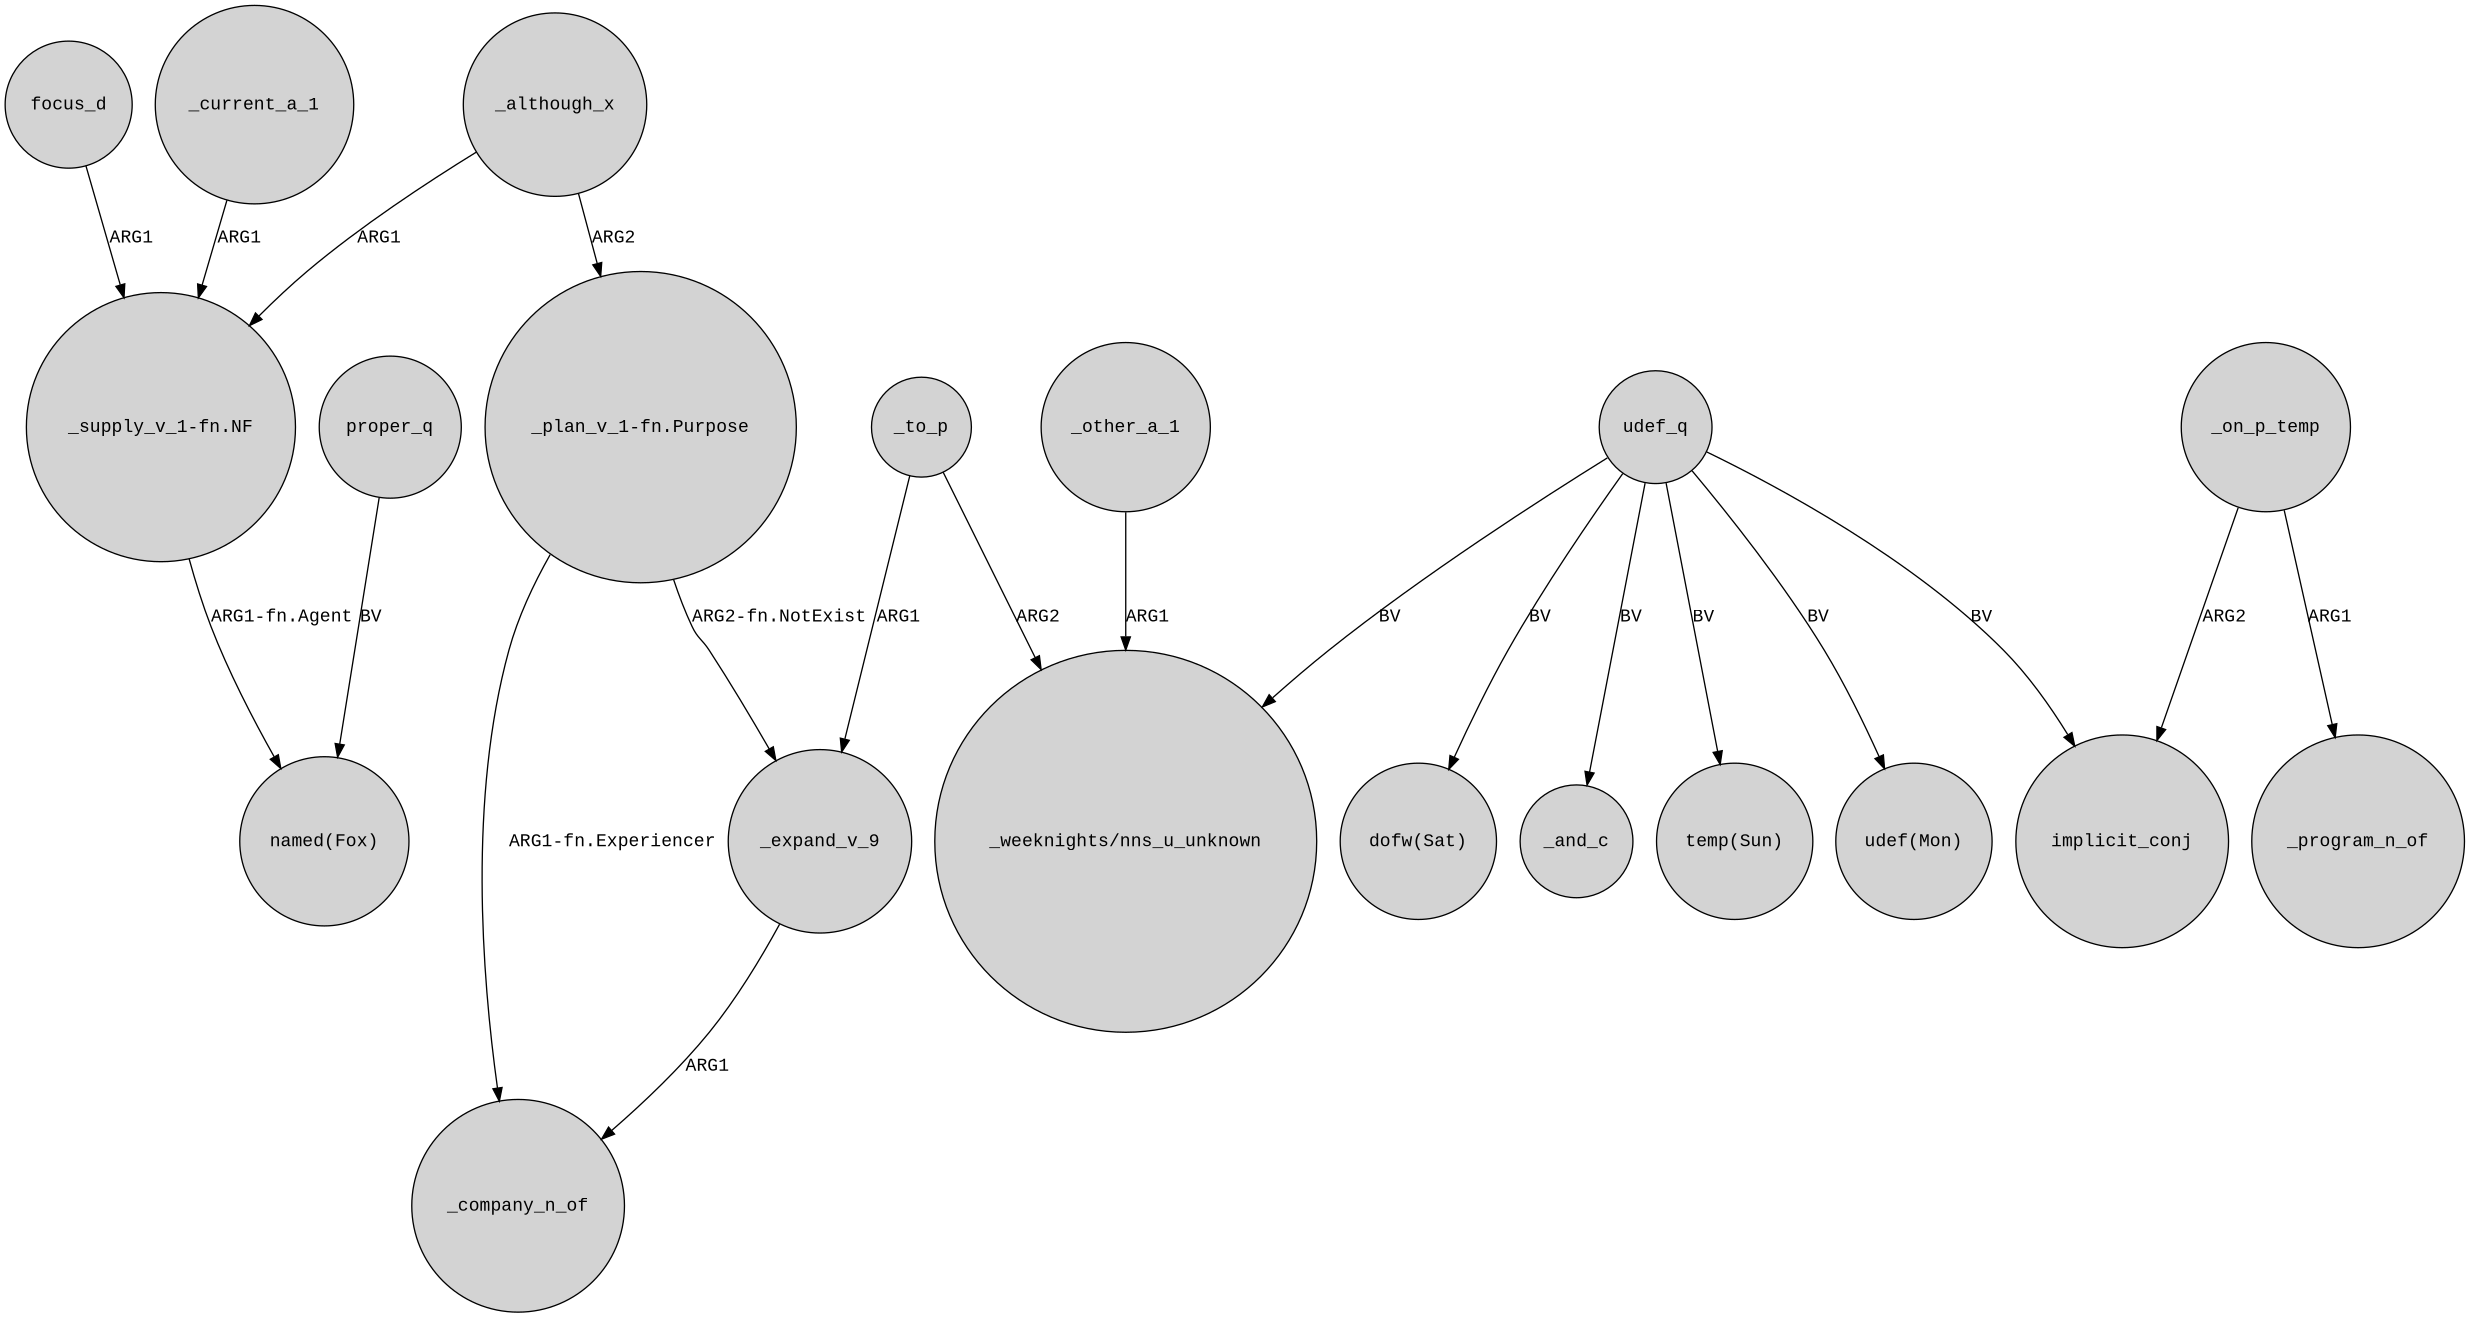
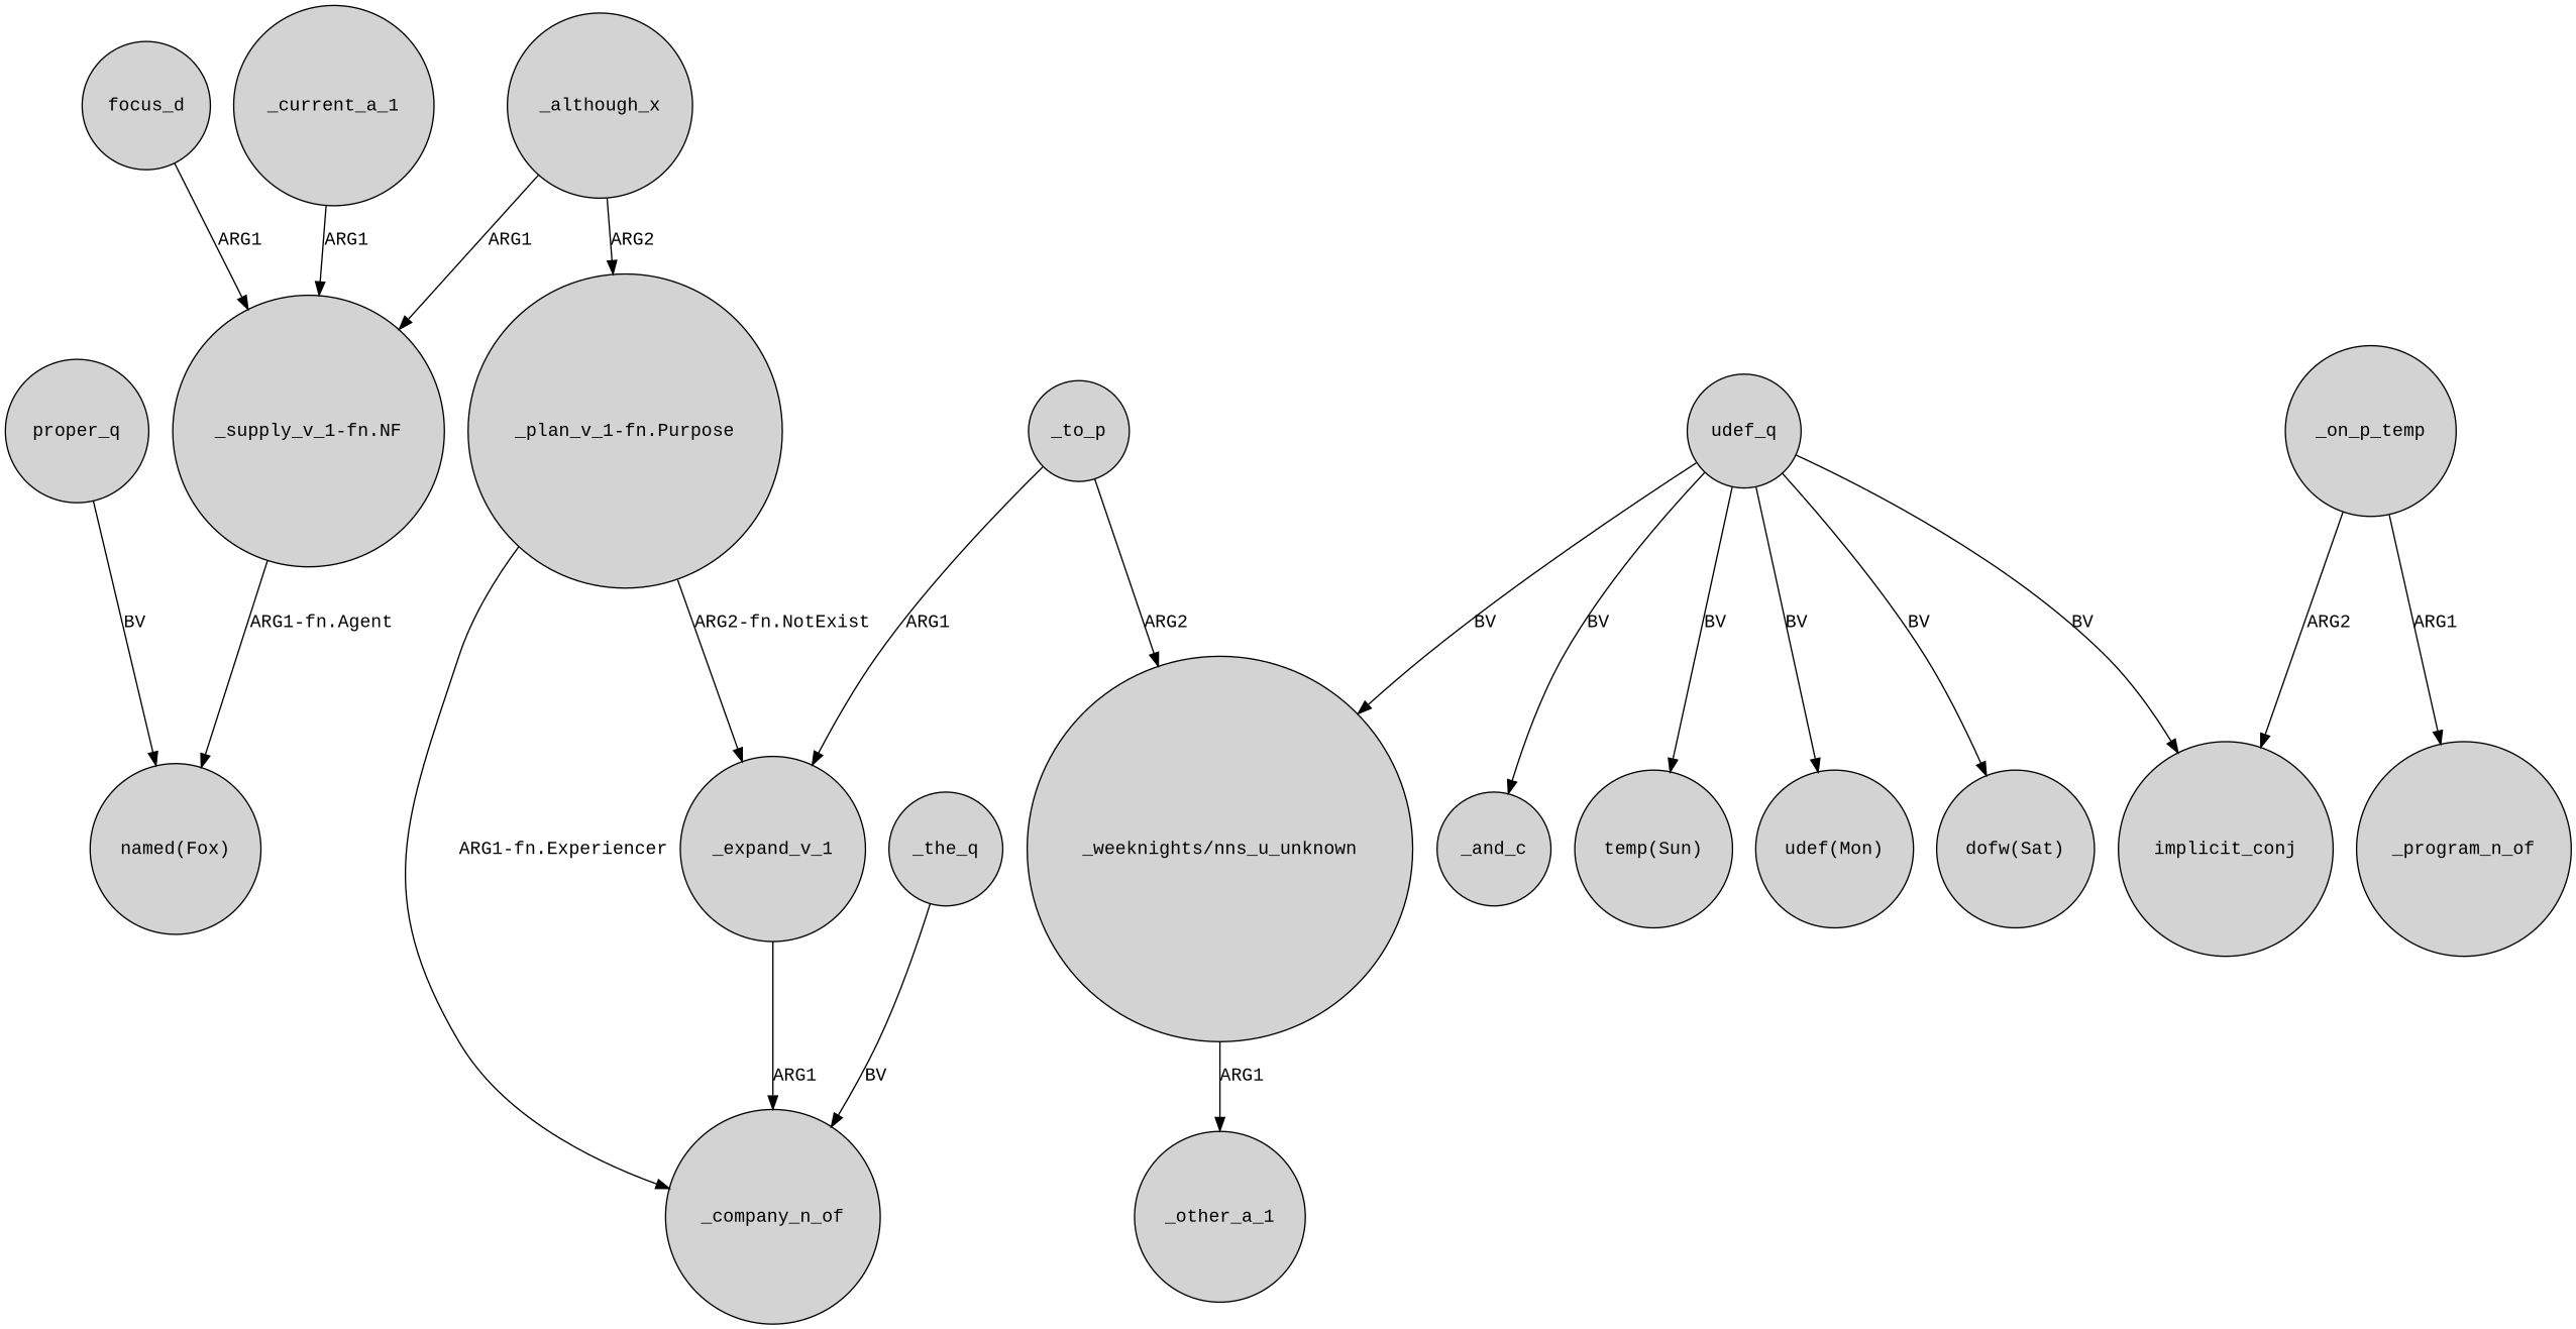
  digraph {
    fontname="Liberation Mono"
    node [fontname="Liberation Mono" shape=circle style=filled]
    edge [fontname="Liberation Mono"]
    "_supply_v_1-fn.NF"
    "named(Fox)"
    n3 [label="temp(Sun)"]
    udef_q
    "_weeknights/nns_u_unknown"
    n6 [label="udef(Mon)"]
    implicit_conj
    "dofw(Sat)"
    _and_c
    focus_d
    proper_q
-   _expand_v_1 [label=_expand_v_9]
+   _expand_v_1
    _company_n_of
    _other_a_1
+   _the_q
    _on_p_temp
    _program_n_of
    _although_x
    "_plan_v_1-fn.Purpose"
    _to_p
    _current_a_1
    "_supply_v_1-fn.NF" -> "named(Fox)" [label="ARG1-fn.Agent"]
    udef_q -> n3 [label=BV]
    udef_q -> "_weeknights/nns_u_unknown" [label=BV]
    udef_q -> n6 [label=BV]
    udef_q -> implicit_conj [label=BV]
    udef_q -> "dofw(Sat)" [label=BV]
    udef_q -> _and_c [label=BV]
    focus_d -> "_supply_v_1-fn.NF" [label=ARG1]
    proper_q -> "named(Fox)" [label=BV]
    _expand_v_1 -> _company_n_of [label=ARG1]
-   _other_a_1 -> "_weeknights/nns_u_unknown" [label=ARG1]
+   "_weeknights/nns_u_unknown" -> _other_a_1 [label=ARG1]
+   _the_q -> _company_n_of [label=BV]
    _on_p_temp -> implicit_conj [label=ARG2]
    _on_p_temp -> _program_n_of [label=ARG1]
    _although_x -> "_supply_v_1-fn.NF" [label=ARG1]
    _although_x -> "_plan_v_1-fn.Purpose" [label=ARG2]
    "_plan_v_1-fn.Purpose" -> _expand_v_1 [label="ARG2-fn.NotExist"]
    "_plan_v_1-fn.Purpose" -> _company_n_of [label="ARG1-fn.Experiencer"]
    _to_p -> "_weeknights/nns_u_unknown" [label=ARG2]
    _to_p -> _expand_v_1 [label=ARG1]
    _current_a_1 -> "_supply_v_1-fn.NF" [label=ARG1]
  }
